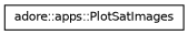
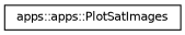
  digraph {
    rankdir=TB
-   n1 [color=black fillcolor=white fontname=Helvetica fontsize=10 height=0.2 label="adore::apps::PlotSatImages" shape=record style=filled width=0.4]
+   n1 [color=black fillcolor=white fontname=Helvetica fontsize=10 height=0.2 label="apps::apps::PlotSatImages" shape=record style=filled width=0.4]
  }
